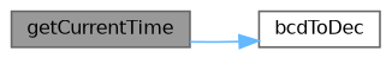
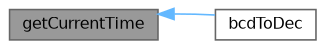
  digraph {
    rankdir=LR
    node [fontname=Helvetica fontsize=10 shape=box style=filled]
    n1 [color=gray40 fillcolor=grey60 fontcolor=black height=0.2 label=getCurrentTime width=0.4]
    n2 [color=grey40 fillcolor=white height=0.2 label=bcdToDec width=0.4]
-   n1 -> n2 [color=steelblue1 fontname=Helvetica fontsize=10 labelfontname=Helvetica labelfontsize=10 style=solid]
+   n2 -> n1 [color=steelblue1 fontname=Helvetica fontsize=10 labelfontname=Helvetica labelfontsize=10 style=solid]
  }
